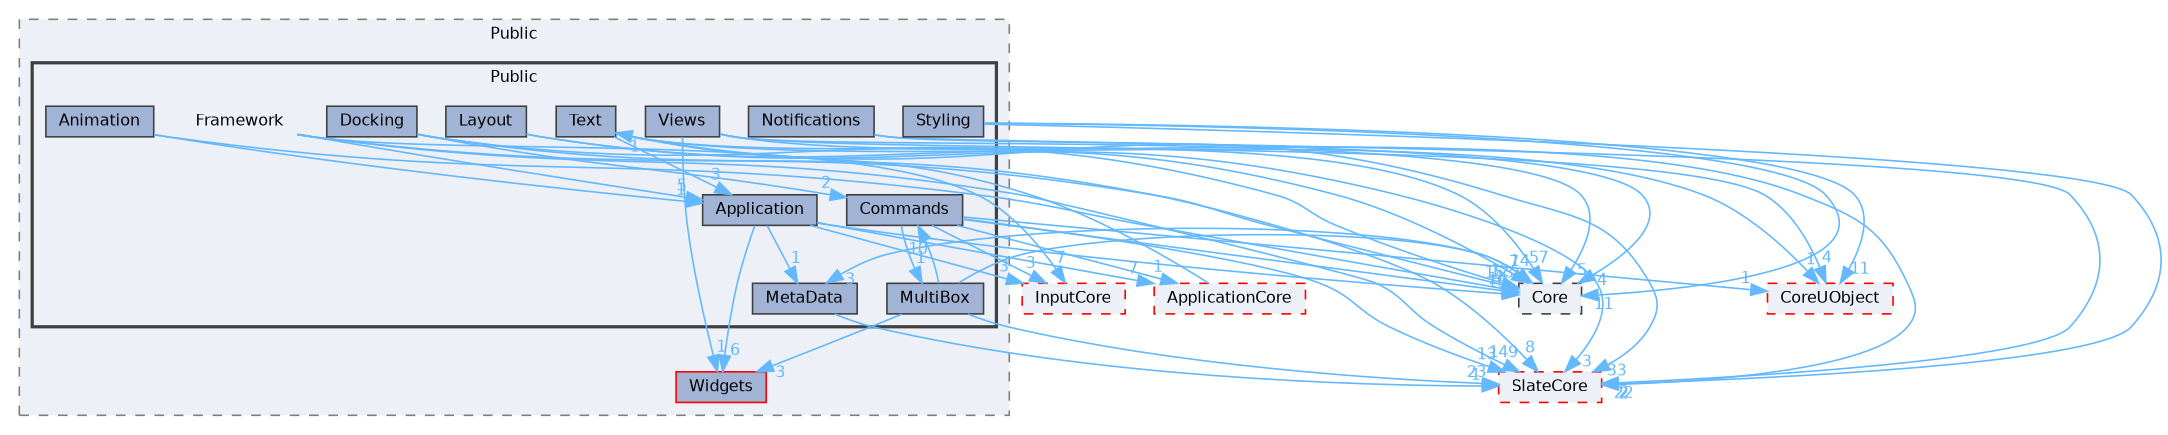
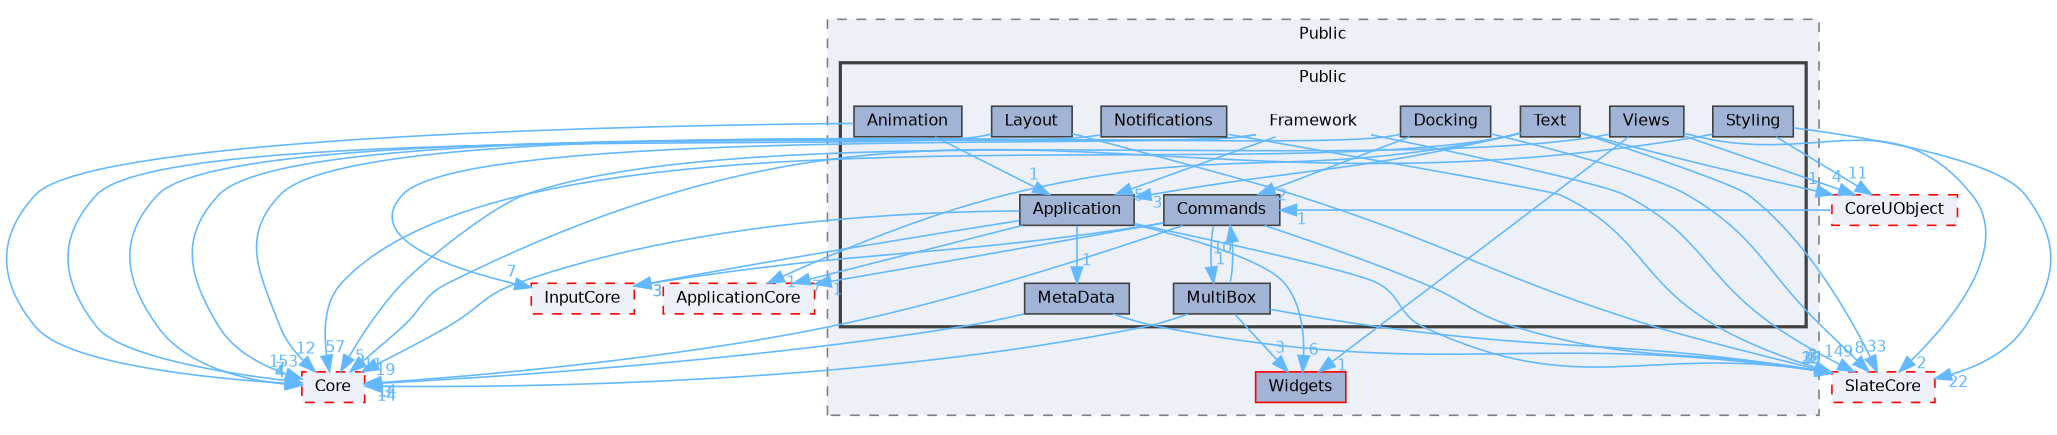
  digraph {
    compound=true
    node [fontname=Helvetica fontsize=10 shape=box color=grey25 fillcolor="#a2b4d6" style=filled]
    edge [color=steelblue1 fontcolor=steelblue1 fontname=Helvetica fontsize=10 headlabel=1 labeldistance=1.5 labelfontname=Helvetica labelfontsize=10]
    n1 [height=0.2 label=Framework shape=plaintext width=0.4 color="" fillcolor="" style=""]
    n2 [height=0.2 label=Animation width=0.4]
    n3 [height=0.2 label=Application width=0.4]
    n4 [height=0.2 label=Commands width=0.4]
    n5 [height=0.2 label=Docking width=0.4]
    n6 [height=0.2 label=Layout width=0.4]
    n7 [height=0.2 label=MetaData width=0.4]
    n8 [height=0.2 label=MultiBox width=0.4]
    n9 [height=0.2 label=Notifications width=0.4]
    n10 [height=0.2 label=Styling width=0.4]
    n11 [height=0.2 label=Text width=0.4]
    n12 [height=0.2 label=Views width=0.4]
    n13 [color=red height=0.2 label=Widgets width=0.4]
-   n14 [fillcolor="#edf0f7" height=0.2 label=Core style="filled,dashed" width=0.4]
+   n14 [color=red fillcolor="#edf0f7" height=0.2 label=Core style="filled,dashed" width=0.4]
    n15 [color=red fillcolor="#edf0f7" height=0.2 label=InputCore style="filled,dashed" width=0.4]
    n16 [color=red fillcolor="#edf0f7" height=0.2 label=SlateCore style="filled,dashed" width=0.4]
    n17 [color=red fillcolor="#edf0f7" height=0.2 label=ApplicationCore style="filled,dashed" width=0.4]
    n18 [color=red fillcolor="#edf0f7" height=0.2 label=CoreUObject style="filled,dashed" width=0.4]
    subgraph cluster_1 {
      bgcolor="#edf0f7"
      fontname=Helvetica
      fontsize=10
      label=Public
      pencolor=grey50
      style="filled,dashed"
      n13
      subgraph cluster_2 {
        bgcolor="#edf0f7"
        fontname=Helvetica
        fontsize=10
        pencolor=grey25
        style="filled,bold"
        n1
        n2
        n3
        n4
        n5
        n6
        n7
        n8
        n9
        n10
        n11
        n12
      }
    }
    n1 -> n3 [headlabel=5]
    n1 -> n14 [headlabel=153]
    n1 -> n15 [headlabel=7]
    n1 -> n16 [headlabel=149]
    n2 -> n3
    n2 -> n14 [headlabel=4]
    n3 -> n7
    n3 -> n13 [headlabel=6]
    n3 -> n14 [headlabel=19]
    n3 -> n15 [headlabel=3]
+   n3 -> n16 [headlabel=39]
    n3 -> n17 [headlabel=7]
    n4 -> n8
    n4 -> n14 [headlabel=14]
    n4 -> n15 [headlabel=3]
    n4 -> n16 [headlabel=13]
    n4 -> n17
-   n4 -> n18
+   n18 -> n4
    n5 -> n4 [headlabel=2]
    n5 -> n14 [headlabel=12]
    n5 -> n16 [headlabel=8]
    n6 -> n14 [headlabel=7]
    n6 -> n16 [headlabel=3]
-   n14 -> n7 [headlabel=3]
+   n7 -> n14 [headlabel=3]
    n7 -> n16
    n8 -> n4 [headlabel=10]
    n8 -> n13 [headlabel=3]
    n8 -> n14 [headlabel=14]
    n8 -> n16 [headlabel=23]
    n9 -> n14 [headlabel=4]
    n9 -> n16 [headlabel=2]
    n10 -> n14 [headlabel=11]
    n10 -> n16 [headlabel=22]
    n10 -> n18 [headlabel=11]
    n11 -> n3 [headlabel=3]
    n11 -> n14 [headlabel=57]
    n11 -> n16 [headlabel=33]
-   n17 -> n11
+   n11 -> n17
    n11 -> n18
    n12 -> n13
    n12 -> n14 [headlabel=5]
    n12 -> n16 [headlabel=2]
    n12 -> n18 [headlabel=4]
  }
